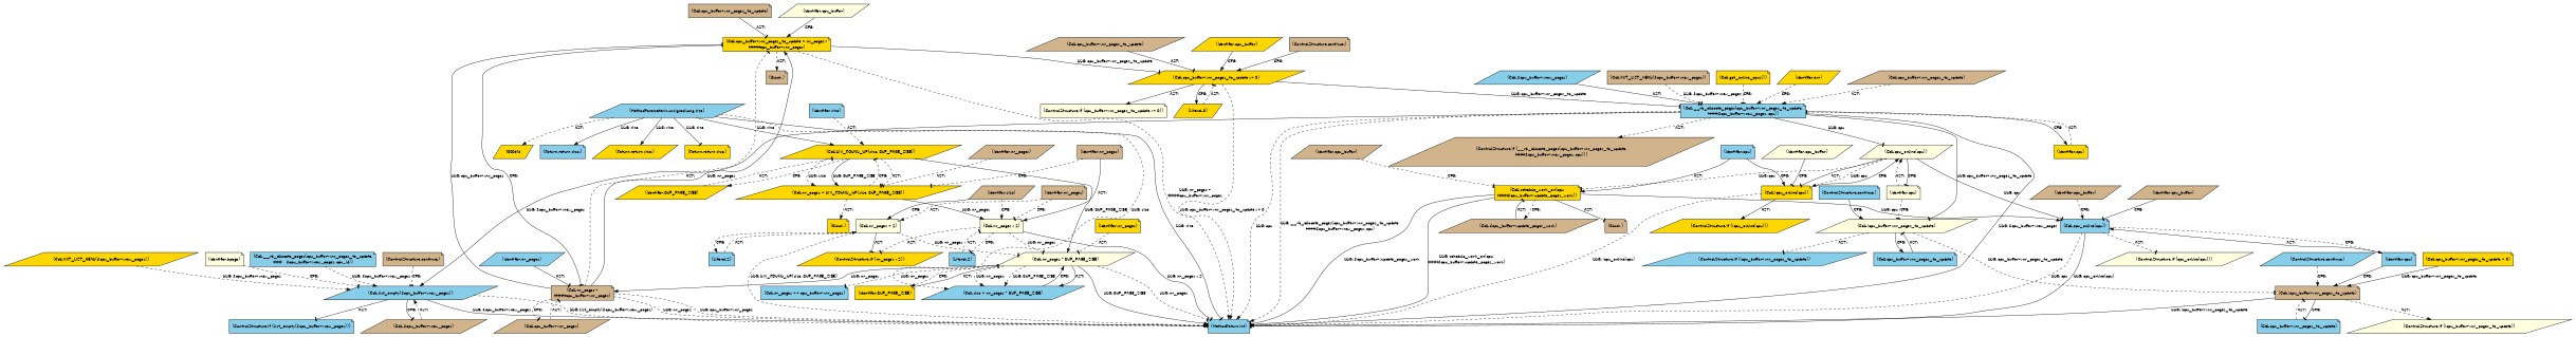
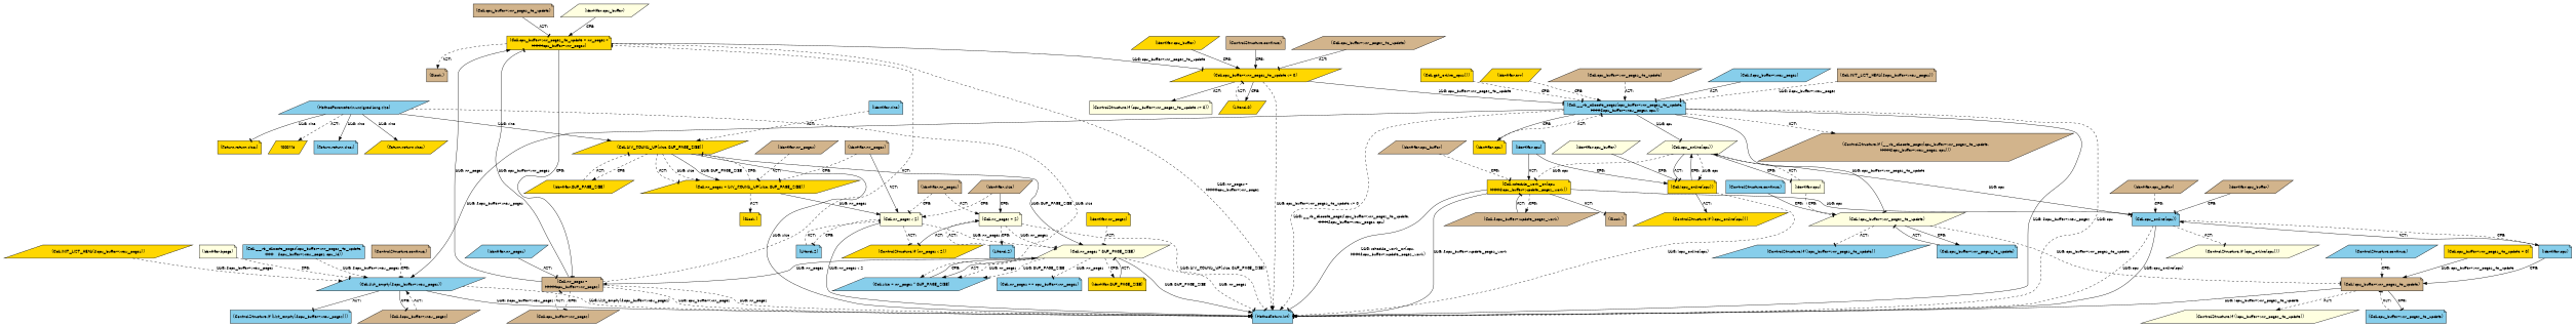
  digraph {
    fontname="Patrick Hand"
    node [fillcolor=gold fontname="Patrick Hand" shape=note style=filled]
    edge [arrowhead=normal fontname="Patrick Hand" style=dashed]
    n1 [label="(Call,cpu_buffer->nr_pages_to_update <= 0)" shape=parallelogram]
    n2 [fillcolor=skyblue label="(Call,__rb_allocate_pages(cpu_buffer->nr_pages_to_update,\n\t\t\t\t\t\t&cpu_buffer->new_pages, cpu))"]
    n3 [fillcolor=lightyellow label="(ControlStructure,if (cpu_buffer->nr_pages_to_update <= 0))"]
    n4 [label="(Literal,0)" shape=parallelogram]
    n5 [fillcolor=skyblue label="(MethodReturn,int)"]
    n6 [fillcolor=lightyellow label="(Call,!cpu_buffer->nr_pages_to_update)" shape=parallelogram]
    n7 [fillcolor=lightyellow label="(Call,cpu_online(cpu))" shape=parallelogram]
    n8 [fillcolor=skyblue label="(Call,list_empty(&cpu_buffer->new_pages))" shape=parallelogram]
    n9 [label="(Identifier,cpu)"]
    n10 [fillcolor=tan label="(ControlStructure,if (__rb_allocate_pages(cpu_buffer->nr_pages_to_update,\n\t\t\t\t\t\t&cpu_buffer->new_pages, cpu)))" shape=parallelogram]
    n11 [label="(Call,cpu_buffer->nr_pages_to_update = nr_pages -\n\t\t\t\t\t\t\tcpu_buffer->nr_pages)"]
    n12 [fillcolor=tan label="(Call,nr_pages -\n\t\t\t\t\t\t\tcpu_buffer->nr_pages)"]
    n13 [fillcolor=tan label="(Block,)"]
    n14 [fillcolor=tan label="(Call,cpu_buffer->nr_pages)" shape=parallelogram]
    n15 [fillcolor=lightyellow label="(Call,nr_pages * BUF_PAGE_SIZE)" shape=parallelogram]
    n16 [label="(Identifier,BUF_PAGE_SIZE)"]
    n17 [fillcolor=skyblue label="(Call,nr_pages == cpu_buffer->nr_pages)"]
    n18 [fillcolor=skyblue label="(Call,size = nr_pages * BUF_PAGE_SIZE)" shape=parallelogram]
    n19 [fillcolor=lightyellow label="(Call,nr_pages < 2)"]
    n20 [label="(ControlStructure,if (nr_pages < 2))" shape=parallelogram]
    n21 [fillcolor=skyblue label="(Literal,2)"]
    n22 [label="(Call,nr_pages = DIV_ROUND_UP(size, BUF_PAGE_SIZE))" shape=parallelogram]
    n23 [label="(Call,DIV_ROUND_UP(size, BUF_PAGE_SIZE))" shape=parallelogram]
    n24 [label="(Block,)"]
    n25 [label="(Identifier,BUF_PAGE_SIZE)" shape=parallelogram]
    n26 [fillcolor=skyblue label="(MethodParameterIn,unsigned long size)" shape=parallelogram]
    n27 [fillcolor=skyblue label="(Return,return size;)"]
    n28 [label="(Return,return size;)" shape=parallelogram]
    n29 [label="(Return,return size;)"]
-   1000116 [shape=parallelogram label=1000616]
+   1000116 [shape=parallelogram]
    n31 [fillcolor=lightyellow label="(Call,nr_pages = 2)"]
    n32 [fillcolor=skyblue label="(Literal,2)"]
    n33 [fillcolor=tan label="(Call,!cpu_buffer->nr_pages_to_update)"]
    n34 [fillcolor=skyblue label="(ControlStructure,if (!cpu_buffer->nr_pages_to_update))" shape=parallelogram]
    n35 [fillcolor=skyblue label="(Call,cpu_buffer->nr_pages_to_update)"]
    n36 [label="(Call,!cpu_online(cpu))"]
    n37 [label="(Call,schedule_work_on(cpu,\n\t\t\t\t\t\t&cpu_buffer->update_pages_work))"]
    n38 [fillcolor=skyblue label="(Call,cpu_online(cpu))"]
    n39 [fillcolor=lightyellow label="(Identifier,cpu)"]
    n40 [fillcolor=skyblue label="(ControlStructure,if (list_empty(&cpu_buffer->new_pages)))"]
    n41 [fillcolor=tan label="(Call,&cpu_buffer->new_pages)" shape=parallelogram]
    n42 [fillcolor=lightyellow label="(ControlStructure,if (!cpu_buffer->nr_pages_to_update))" shape=parallelogram]
    n43 [fillcolor=skyblue label="(Call,cpu_buffer->nr_pages_to_update)"]
    n44 [label="(ControlStructure,if (!cpu_online(cpu)))" shape=parallelogram]
    n45 [fillcolor=tan label="(Call,&cpu_buffer->update_pages_work)" shape=parallelogram]
    n46 [fillcolor=tan label="(Block,)"]
    n47 [fillcolor=skyblue label="(Identifier,cpu)"]
    n48 [fillcolor=lightyellow label="(ControlStructure,if (cpu_online(cpu)))" shape=parallelogram]
    n49 [fillcolor=lightyellow label="(Identifier,bpage)"]
    n50 [label="(Call,cpu_buffer->nr_pages_to_update = 0)"]
    n51 [fillcolor=tan label="(Identifier,cpu_buffer)" shape=parallelogram]
    n52 [fillcolor=skyblue label="(ControlStructure,continue;)"]
    n53 [label="(Identifier,cpu_buffer)" shape=parallelogram]
    n54 [label="(Identifier,nr_pages)"]
    n55 [fillcolor=skyblue label="(Call,__rb_allocate_pages(cpu_buffer->nr_pages_to_update,\n\t\t\t\t\t    &cpu_buffer->new_pages, cpu_id))"]
    n56 [fillcolor=skyblue label="(Identifier,cpu)"]
    n57 [fillcolor=tan label="(Identifier,cpu_buffer)" shape=parallelogram]
    n58 [fillcolor=tan label="(Call,INIT_LIST_HEAD(&cpu_buffer->new_pages))"]
    n59 [fillcolor=lightyellow label="(Identifier,cpu_buffer)" shape=parallelogram]
    n60 [fillcolor=tan label="(ControlStructure,continue;)"]
    n61 [fillcolor=skyblue label="(ControlStructure,continue;)" shape=parallelogram]
    n62 [fillcolor=tan label="(Identifier,nr_pages)" shape=parallelogram]
    n63 [fillcolor=tan label="(Identifier,size)" shape=parallelogram]
    n64 [fillcolor=skyblue label="(Identifier,nr_pages)" shape=parallelogram]
    n65 [label="(Call,get_online_cpus())"]
    n66 [label="(Identifier,err)" shape=parallelogram]
    n67 [fillcolor=tan label="(Identifier,nr_pages)"]
    n68 [fillcolor=tan label="(Call,cpu_buffer->nr_pages_to_update)"]
    n69 [fillcolor=tan label="(Call,cpu_buffer->nr_pages_to_update)" shape=parallelogram]
    n70 [label="(Call,INIT_LIST_HEAD(&cpu_buffer->new_pages))" shape=parallelogram]
    n71 [fillcolor=tan label="(Identifier,nr_pages)"]
    n72 [fillcolor=skyblue label="(Identifier,size)"]
    n73 [fillcolor=skyblue label="(Call,&cpu_buffer->new_pages)" shape=parallelogram]
    n74 [fillcolor=tan label="(ControlStructure,continue;)"]
    n75 [fillcolor=tan label="(Identifier,cpu_buffer)" shape=parallelogram]
    n76 [fillcolor=lightyellow label="(Identifier,cpu_buffer)" shape=parallelogram]
    n77 [fillcolor=tan label="(Call,cpu_buffer->nr_pages_to_update)" shape=parallelogram]
    n1 -> n2 [arrowhead=tee label="DDG: cpu_buffer->nr_pages_to_update" style=solid]
    n1 -> n3 [label="AST: " style=solid]
    n1 -> n4 [label="CFG: " style=solid]
    n1 -> n5 [label="DDG: cpu_buffer->nr_pages_to_update <= 0"]
    n2 -> n5 [label="DDG: __rb_allocate_pages(cpu_buffer->nr_pages_to_update,\n\t\t\t\t\t\t&cpu_buffer->new_pages, cpu)"]
    n2 -> n5 [label="DDG: &cpu_buffer->new_pages" style=solid]
    n2 -> n5 [label="DDG: cpu"]
    n2 -> n6 [arrowhead=tee label="DDG: cpu_buffer->nr_pages_to_update" style=solid]
    n2 -> n7 [arrowhead=tee label="DDG: cpu" style=solid]
    n2 -> n8 [label="DDG: &cpu_buffer->new_pages" style=solid]
    n2 -> n9 [label="CFG: " style=solid]
    n2 -> n10 [label="AST: "]
    n4 -> n1 [arrowhead=tee label="AST: "]
    n6 -> n33 [arrowhead=tee label="DDG: cpu_buffer->nr_pages_to_update"]
    n6 -> n34 [arrowhead=tee label="AST: "]
    n6 -> n35 [label="CFG: " style=solid]
    n7 -> n36 [arrowhead=tee label="AST: " style=solid]
    n7 -> n36 [label="DDG: cpu"]
    n7 -> n37 [arrowhead=tee label="DDG: cpu"]
    n7 -> n38 [arrowhead=tee label="DDG: cpu" style=solid]
    n7 -> n39 [arrowhead=tee label="CFG: " style=solid]
    n8 -> n5 [label="DDG: &cpu_buffer->new_pages" style=solid]
    n8 -> n5 [label="DDG: list_empty(&cpu_buffer->new_pages)"]
    n8 -> n40 [arrowhead=tee label="AST: " style=solid]
    n8 -> n41 [arrowhead=tee label="CFG: " style=solid]
    n9 -> n2 [arrowhead=tee label="AST: "]
    n11 -> n1 [arrowhead=tee label="DDG: cpu_buffer->nr_pages_to_update" style=solid]
    n11 -> n5 [label="DDG: nr_pages -\n\t\t\t\t\t\t\tcpu_buffer->nr_pages"]
    n11 -> n12 [arrowhead=tee label="CFG: " style=solid]
    n11 -> n13 [label="AST: "]
    n12 -> n5 [label="DDG: nr_pages"]
    n12 -> n5 [arrowhead=tee label="DDG: cpu_buffer->nr_pages"]
    n12 -> n11 [arrowhead=tee label="AST: "]
    n12 -> n11 [label="DDG: nr_pages" style=solid]
    n12 -> n11 [arrowhead=tee label="DDG: cpu_buffer->nr_pages" style=solid]
    n12 -> n14 [arrowhead=tee label="CFG: "]
    n14 -> n12 [arrowhead=tee label="AST: "]
    n15 -> n5 [label="DDG: BUF_PAGE_SIZE" style=solid]
    n15 -> n5 [arrowhead=tee label="DDG: nr_pages"]
    n15 -> n12 [label="DDG: nr_pages" style=solid]
    n15 -> n16 [label="CFG: "]
    n15 -> n17 [arrowhead=tee label="DDG: nr_pages"]
    n15 -> n18 [label="AST: " style=solid]
    n15 -> n18 [label="DDG: nr_pages"]
    n15 -> n18 [label="DDG: BUF_PAGE_SIZE"]
    n16 -> n15 [arrowhead=tee label="AST: " style=solid]
    n18 -> n15 [label="CFG: " style=solid]
    n19 -> n5 [arrowhead=tee label="DDG: nr_pages < 2" style=solid]
    n19 -> n15 [arrowhead=tee label="DDG: nr_pages"]
    n19 -> n20 [arrowhead=tee label="AST: "]
    n19 -> n21 [arrowhead=tee label="CFG: "]
    n21 -> n19 [arrowhead=tee label="AST: "]
    n22 -> n19 [label="DDG: nr_pages" style=solid]
    n22 -> n23 [arrowhead=tee label="CFG: "]
    n22 -> n24 [label="AST: "]
    n23 -> n15 [label="DDG: BUF_PAGE_SIZE" style=solid]
    n23 -> n22 [arrowhead=tee label="AST: "]
    n23 -> n22 [label="DDG: size"]
    n23 -> n22 [label="DDG: BUF_PAGE_SIZE" style=solid]
    n23 -> n25 [label="CFG: "]
    n25 -> n23 [arrowhead=tee label="AST: "]
-   n26 -> n5 [arrowhead=tee label="DDG: size" style=solid]
+   n23 -> n5 [arrowhead=tee label="DDG: size" style=solid]
    n26 -> n18 [label="DDG: size"]
    n26 -> n23 [label="DDG: size" style=solid]
    n26 -> n27 [label="DDG: size" style=solid]
    n26 -> n28 [label="DDG: size" style=solid]
    n26 -> n29 [arrowhead=tee label="DDG: size" style=solid]
    n26 -> 1000116 [label="AST: "]
    n31 -> n5 [arrowhead=tee label="DDG: DIV_ROUND_UP(size, BUF_PAGE_SIZE)"]
    n31 -> n15 [arrowhead=tee label="DDG: nr_pages"]
    n31 -> n20 [arrowhead=tee label="AST: " style=solid]
    n31 -> n32 [label="CFG: "]
    n32 -> n31 [label="AST: "]
    n33 -> n5 [arrowhead=tee label="DDG: !cpu_buffer->nr_pages_to_update" style=solid]
    n33 -> n42 [label="AST: "]
    n33 -> n43 [arrowhead=tee label="CFG: " style=solid]
    n35 -> n6 [arrowhead=tee label="AST: " style=solid]
    n36 -> n5 [arrowhead=tee label="DDG: !cpu_online(cpu)"]
    n36 -> n7 [label="CFG: " style=solid]
    n36 -> n44 [label="AST: " style=solid]
    n37 -> n5 [arrowhead=tee label="DDG: &cpu_buffer->update_pages_work" style=solid]
    n37 -> n5 [arrowhead=tee label="DDG: schedule_work_on(cpu,\n\t\t\t\t\t\t&cpu_buffer->update_pages_work)" style=solid]
    n37 -> n38 [label="DDG: cpu" style=solid]
    n37 -> n45 [label="CFG: "]
    n37 -> n46 [arrowhead=tee label="AST: " style=solid]
    n38 -> n5 [label="DDG: cpu"]
    n38 -> n5 [arrowhead=tee label="DDG: cpu_online(cpu)" style=solid]
    n38 -> n47 [label="CFG: "]
    n38 -> n48 [arrowhead=tee label="AST: "]
    n39 -> n6 [arrowhead=tee label="CFG: "]
    n39 -> n7 [label="AST: "]
    n41 -> n8 [label="AST: "]
    n43 -> n33 [arrowhead=tee label="AST: "]
    n45 -> n37 [arrowhead=tee label="AST: " style=solid]
    n47 -> n33 [label="CFG: " style=solid]
    n47 -> n38 [label="AST: " style=solid]
    n49 -> n8 [arrowhead=tee label="CFG: "]
    n50 -> n33 [label="DDG: cpu_buffer->nr_pages_to_update" style=solid]
    n51 -> n38 [label="CFG: "]
    n52 -> n6 [label="CFG: " style=solid]
    n53 -> n1 [label="CFG: " style=solid]
    n54 -> n15 [arrowhead=tee label="AST: "]
    n55 -> n8 [label="DDG: &cpu_buffer->new_pages"]
    n56 -> n36 [label="CFG: " style=solid]
    n56 -> n37 [label="AST: " style=solid]
    n57 -> n38 [arrowhead=tee label="CFG: " style=solid]
    n58 -> n2 [arrowhead=tee label="DDG: &cpu_buffer->new_pages"]
    n59 -> n36 [arrowhead=tee label="CFG: " style=solid]
    n60 -> n8 [arrowhead=tee label="CFG: "]
    n61 -> n33 [label="CFG: "]
    n62 -> n22 [arrowhead=tee label="AST: "]
    n63 -> n19 [label="CFG: "]
    n63 -> n31 [label="CFG: " style=solid]
    n64 -> n12 [arrowhead=tee label="AST: " style=solid]
    n65 -> n2 [arrowhead=tee label="CFG: "]
    n66 -> n2 [label="CFG: "]
    n67 -> n19 [label="AST: " style=solid]
    n67 -> n22 [arrowhead=tee label="CFG: "]
    n68 -> n11 [arrowhead=tee label="AST: " style=solid]
    n69 -> n2 [label="AST: "]
    n70 -> n8 [label="DDG: &cpu_buffer->new_pages"]
    n71 -> n19 [arrowhead=tee label="CFG: "]
    n71 -> n31 [label="AST: "]
    n72 -> n23 [label="AST: "]
    n73 -> n2 [arrowhead=tee label="AST: " style=solid]
    n74 -> n1 [label="CFG: " style=solid]
    n75 -> n37 [arrowhead=tee label="CFG: "]
    n76 -> n11 [label="CFG: " style=solid]
    n77 -> n1 [arrowhead=tee label="AST: " style=solid]
  }
